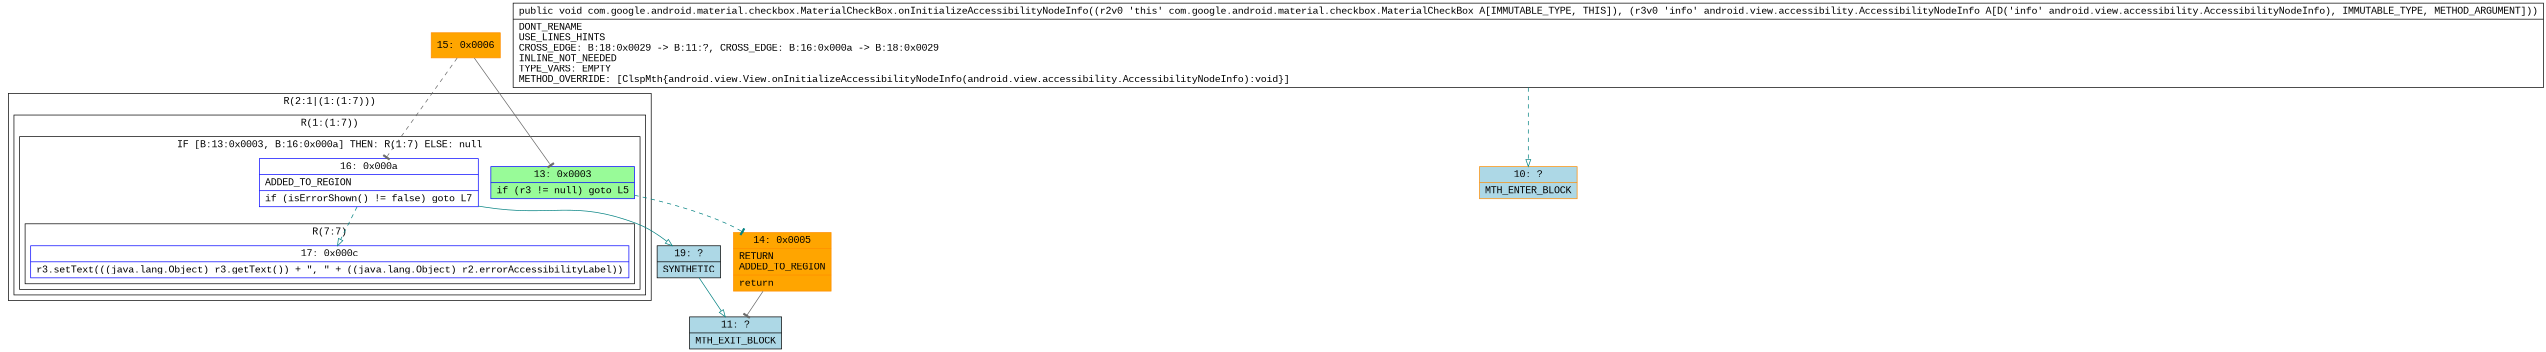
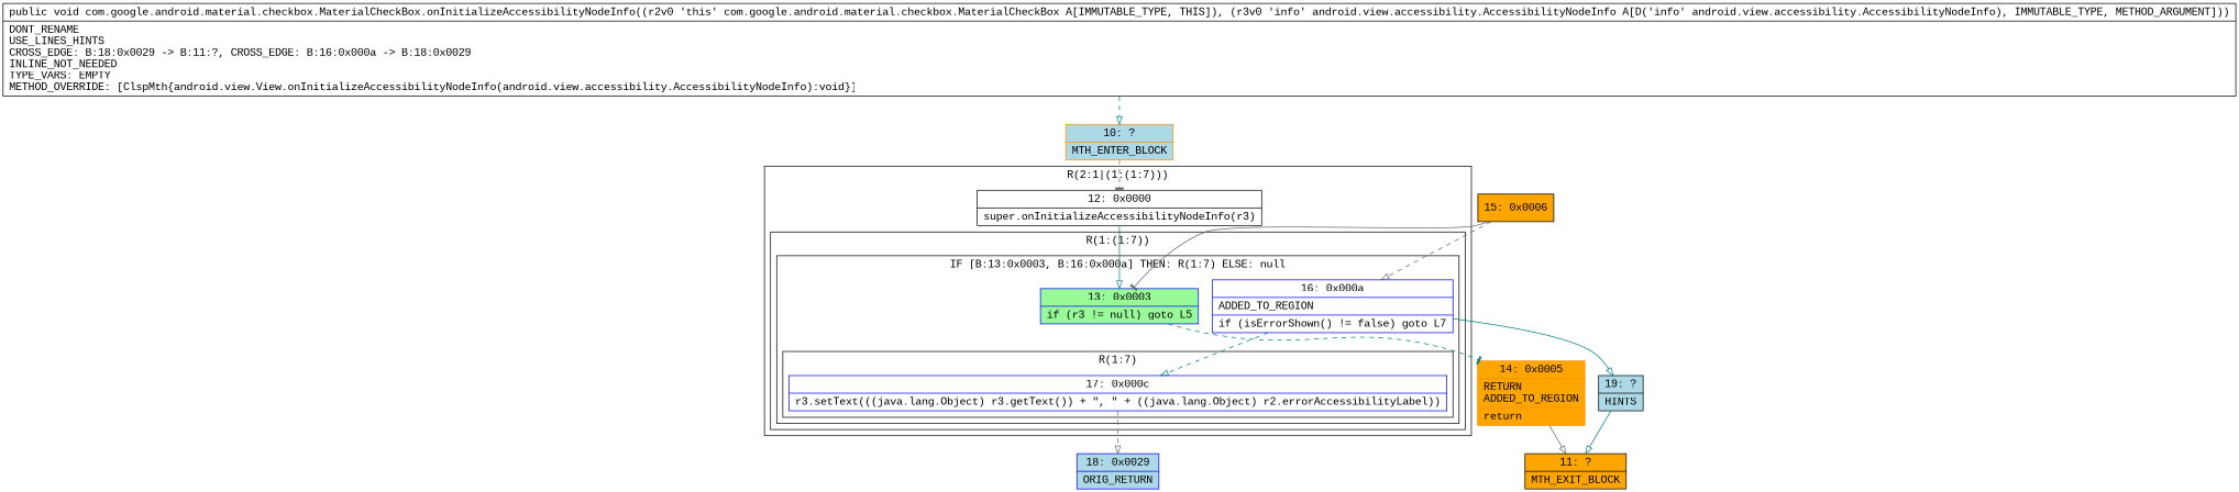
  digraph {
    fontname="Liberation Mono"
    node [color=blue fillcolor=white fontname="Liberation Mono" shape=record style=filled]
    edge [arrowhead=onormal color=teal fontname="Liberation Mono" style=dashed]
    n1 [label="{17\:\ 0x000c|r3.setText(((java.lang.Object) r3.getText()) + \", \" + ((java.lang.Object) r2.errorAccessibilityLabel))\l}"]
    n2 [fillcolor=palegreen label="{13\:\ 0x0003|if (r3 != null) goto L5\l}"]
    n3 [label="{16\:\ 0x000a|ADDED_TO_REGION\l|if (isErrorShown() != false) goto L7\l}"]
+   n4 [color=black label="{12\:\ 0x0000|super.onInitializeAccessibilityNodeInfo(r3)\l}"]
+   n5 [fillcolor=lightblue label="{18\:\ 0x0029|ORIG_RETURN\l}"]
    n6 [color=darkorange fillcolor=orange label="{14\:\ 0x0005|RETURN\lADDED_TO_REGION\l|return\l}"]
-   n7 [color=black fillcolor=lightblue label="{19\:\ ?|SYNTHETIC\l}"]
-   n8 [color=black fillcolor=lightblue label="{11\:\ ?|MTH_EXIT_BLOCK\l}"]
-   n9 [color=darkorange fillcolor=orange label="{15\:\ 0x0006}"]
+   n7 [color=black fillcolor=lightblue label="{19\:\ ?|HINTS\l}"]
+   n8 [color=black fillcolor=orange label="{11\:\ ?|MTH_EXIT_BLOCK\l}"]
+   n9 [color=black fillcolor=orange label="{15\:\ 0x0006}"]
    n10 [color=darkorange fillcolor=lightblue label="{10\:\ ?|MTH_ENTER_BLOCK\l}"]
    n11 [color=black label="{public void com.google.android.material.checkbox.MaterialCheckBox.onInitializeAccessibilityNodeInfo((r2v0 'this' com.google.android.material.checkbox.MaterialCheckBox A[IMMUTABLE_TYPE, THIS]), (r3v0 'info' android.view.accessibility.AccessibilityNodeInfo A[D('info' android.view.accessibility.AccessibilityNodeInfo), IMMUTABLE_TYPE, METHOD_ARGUMENT]))  | DONT_RENAME\lUSE_LINES_HINTS\lCROSS_EDGE: B:18:0x0029 \-\> B:11:?, CROSS_EDGE: B:16:0x000a \-\> B:18:0x0029\lINLINE_NOT_NEEDED\lTYPE_VARS: EMPTY\lMETHOD_OVERRIDE: [ClspMth\{android.view.View.onInitializeAccessibilityNodeInfo(android.view.accessibility.AccessibilityNodeInfo):void\}]\l}"]
    subgraph cluster_1 {
      label="R(2:1|(1:(1:7)))"
+     n4
      subgraph cluster_2 {
        label="R(1:(1:7))"
        subgraph cluster_3 {
          label="IF [B:13:0x0003, B:16:0x000a] THEN: R(1:7) ELSE: null"
          n2
          n3
          subgraph cluster_4 {
-           label="R(7:7)"
+           label="R(1:7)"
            n1
          }
        }
      }
    }
+   n1 -> n5 [color=gray40]
    n2 -> n6 [arrowhead=tee]
    n3 -> n1
    n3 -> n7 [style=solid]
-   n6 -> n8 [arrowhead=tee color=gray40 style=solid]
+   n4 -> n2 [style=solid]
+   n6 -> n8 [color=gray40 style=solid]
    n7 -> n8 [style=solid]
    n9 -> n2 [arrowhead=tee color=gray40 style=solid]
-   n9 -> n3 [arrowhead=tee color=gray40]
+   n9 -> n3 [color=gray40]
+   n10 -> n4 [arrowhead=tee color=gray40]
    n11 -> n10
  }
